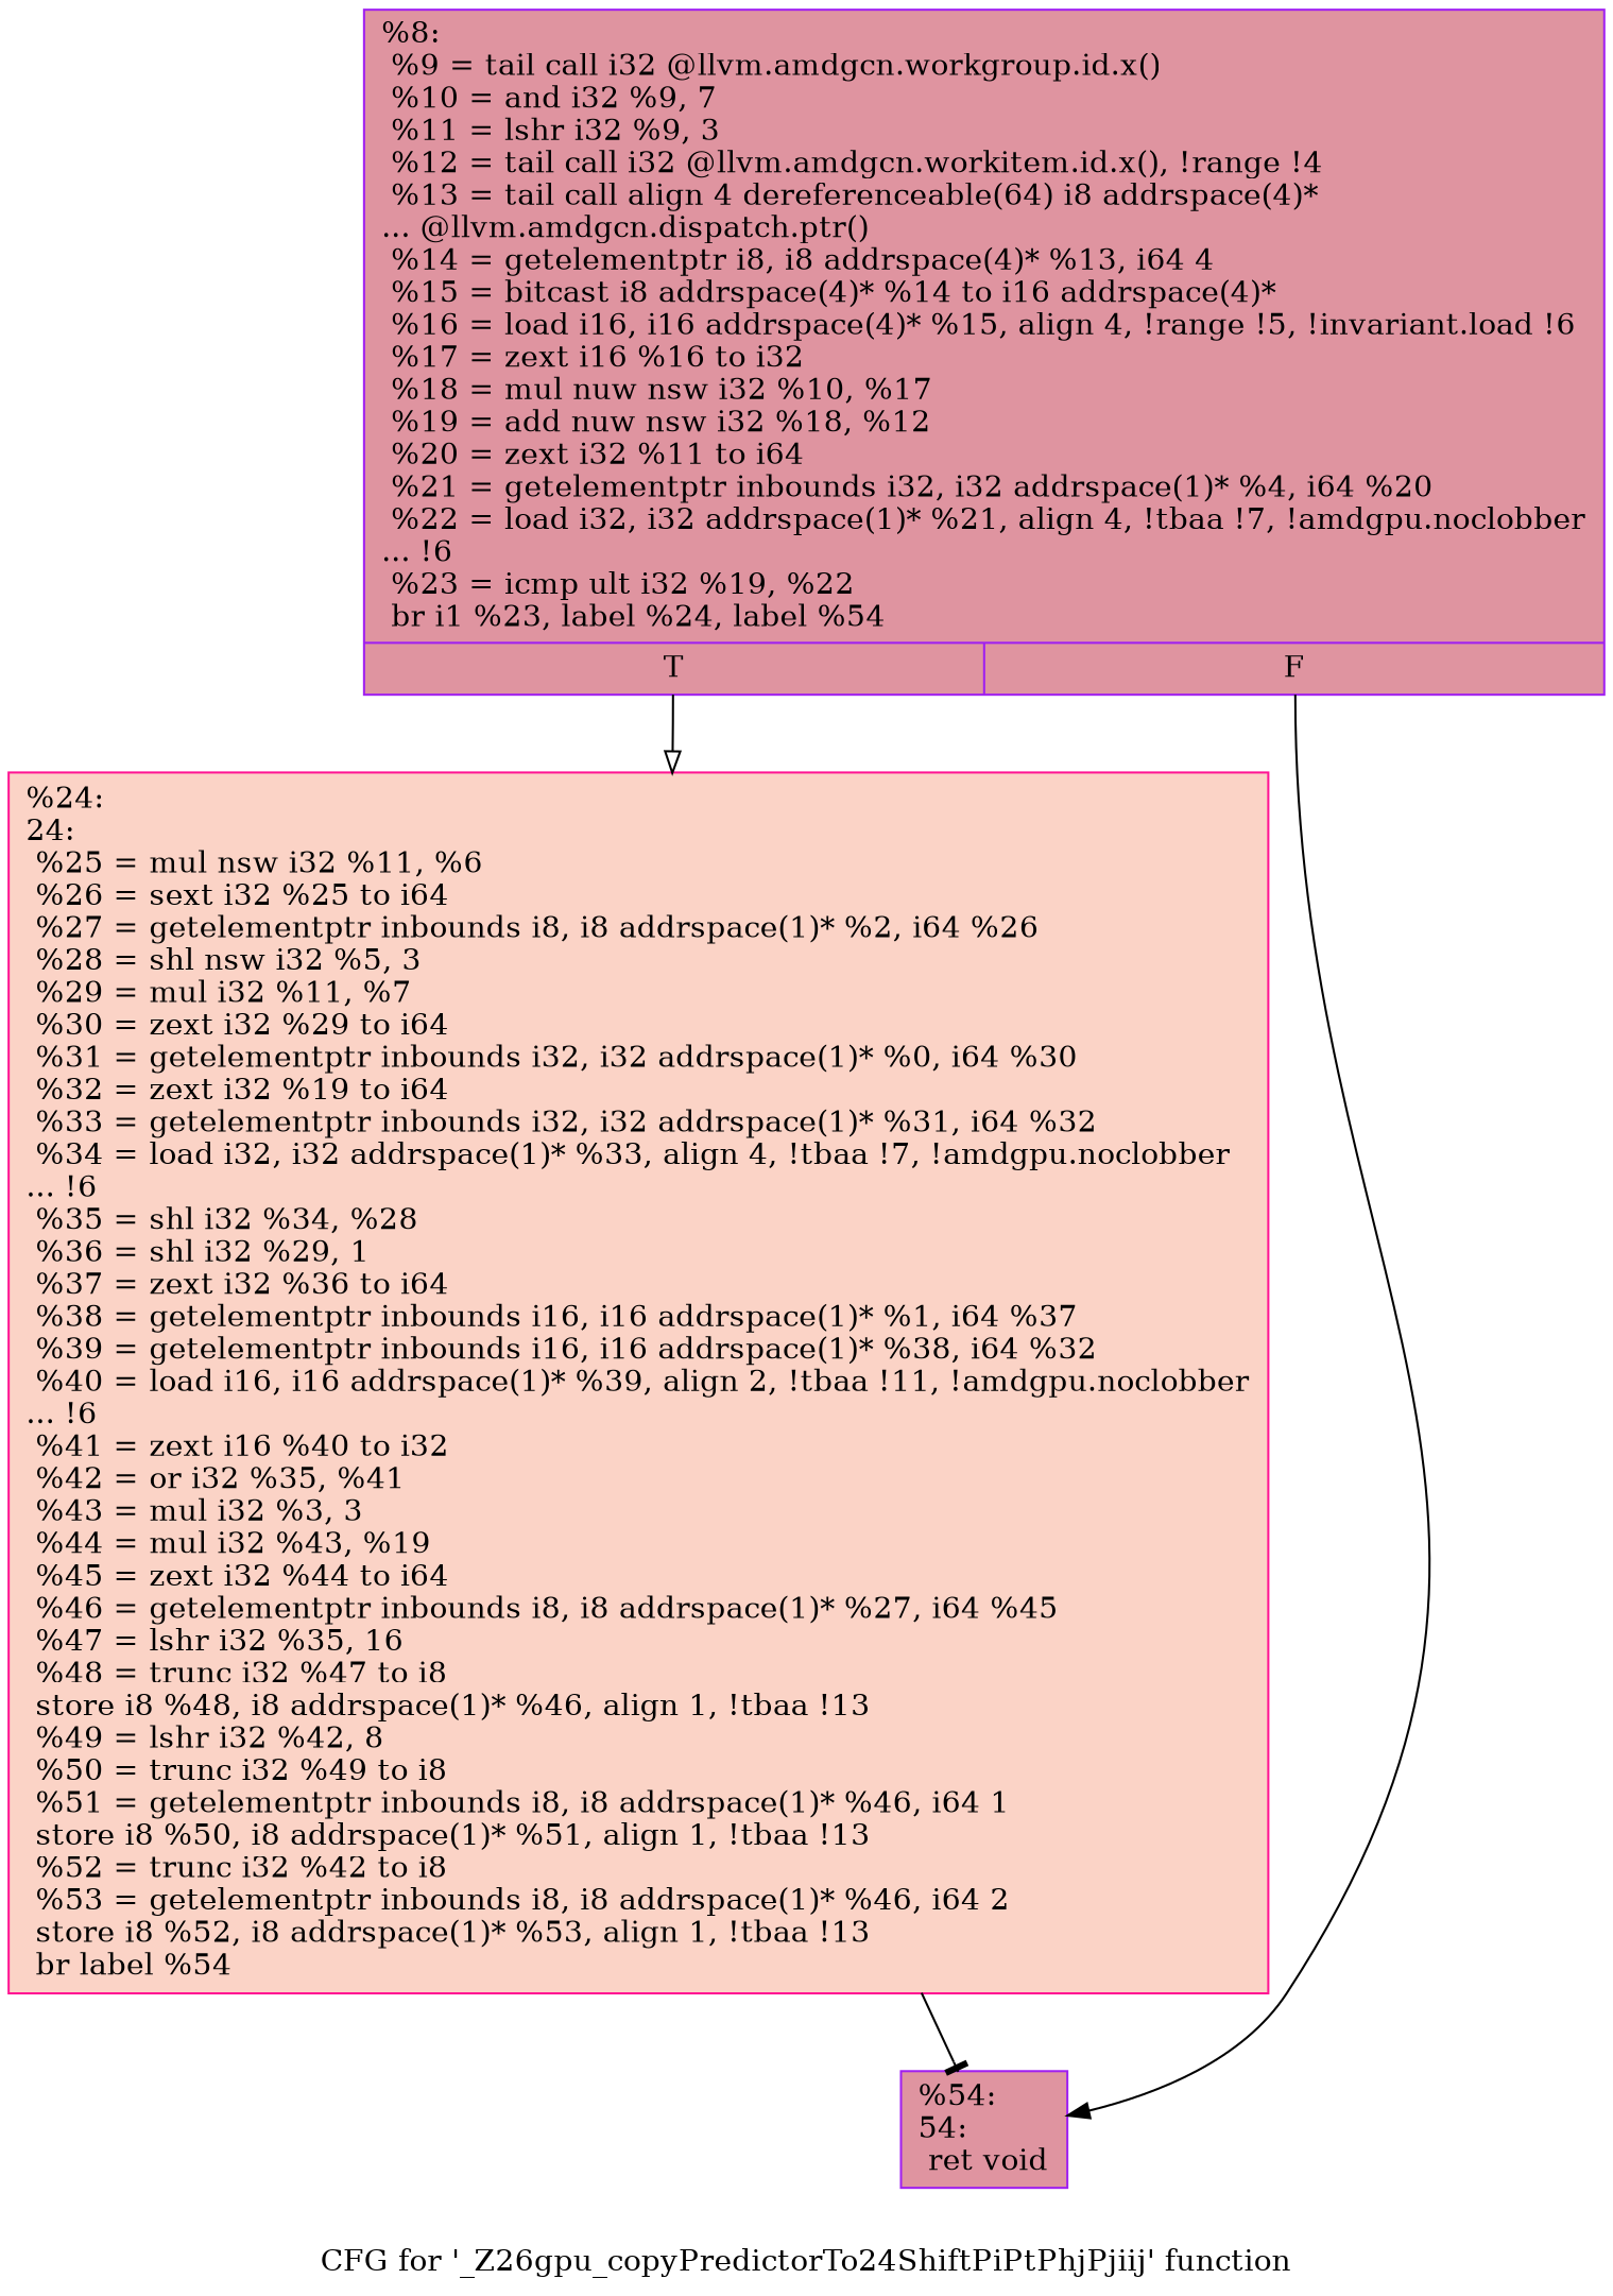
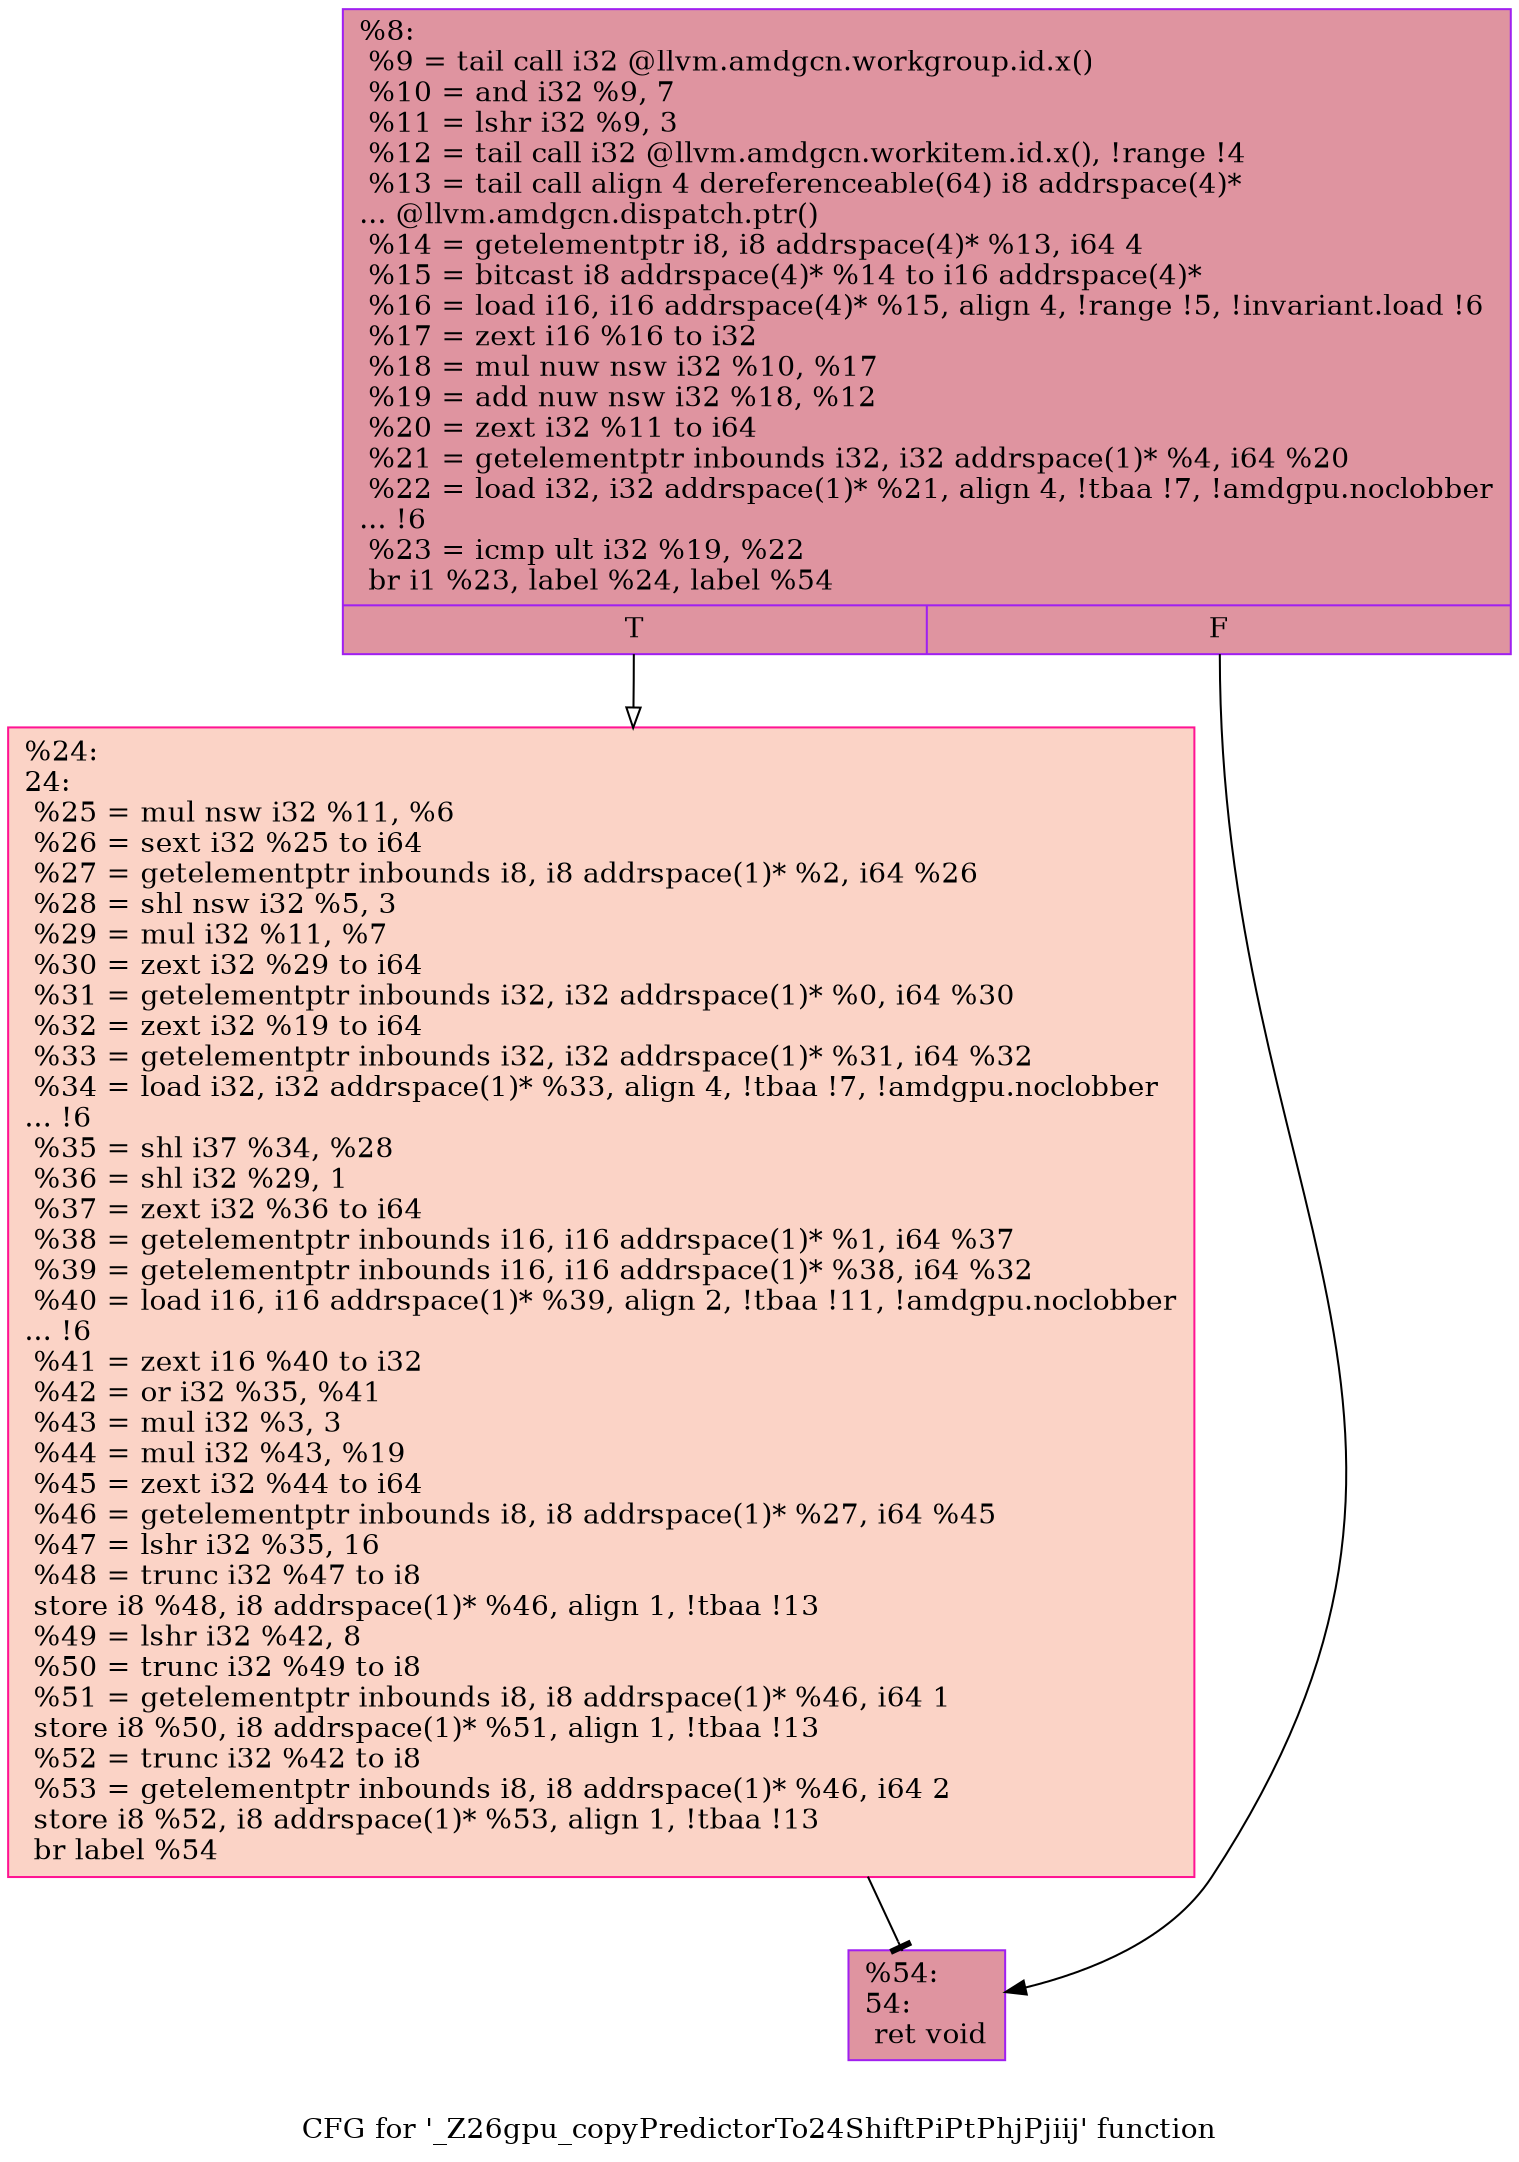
  digraph {
    label="CFG for '_Z26gpu_copyPredictorTo24ShiftPiPtPhjPjiij' function"
    node [color=purple fillcolor="#b70d2870" shape=record style=filled]
    n1 [label="{%8:\l  %9 = tail call i32 @llvm.amdgcn.workgroup.id.x()\l  %10 = and i32 %9, 7\l  %11 = lshr i32 %9, 3\l  %12 = tail call i32 @llvm.amdgcn.workitem.id.x(), !range !4\l  %13 = tail call align 4 dereferenceable(64) i8 addrspace(4)*\l... @llvm.amdgcn.dispatch.ptr()\l  %14 = getelementptr i8, i8 addrspace(4)* %13, i64 4\l  %15 = bitcast i8 addrspace(4)* %14 to i16 addrspace(4)*\l  %16 = load i16, i16 addrspace(4)* %15, align 4, !range !5, !invariant.load !6\l  %17 = zext i16 %16 to i32\l  %18 = mul nuw nsw i32 %10, %17\l  %19 = add nuw nsw i32 %18, %12\l  %20 = zext i32 %11 to i64\l  %21 = getelementptr inbounds i32, i32 addrspace(1)* %4, i64 %20\l  %22 = load i32, i32 addrspace(1)* %21, align 4, !tbaa !7, !amdgpu.noclobber\l... !6\l  %23 = icmp ult i32 %19, %22\l  br i1 %23, label %24, label %54\l|{<s0>T|<s1>F}}"]
-   n2 [color=deeppink fillcolor="#f59c7d70" label="{%24:\l24:                                               \l  %25 = mul nsw i32 %11, %6\l  %26 = sext i32 %25 to i64\l  %27 = getelementptr inbounds i8, i8 addrspace(1)* %2, i64 %26\l  %28 = shl nsw i32 %5, 3\l  %29 = mul i32 %11, %7\l  %30 = zext i32 %29 to i64\l  %31 = getelementptr inbounds i32, i32 addrspace(1)* %0, i64 %30\l  %32 = zext i32 %19 to i64\l  %33 = getelementptr inbounds i32, i32 addrspace(1)* %31, i64 %32\l  %34 = load i32, i32 addrspace(1)* %33, align 4, !tbaa !7, !amdgpu.noclobber\l... !6\l  %35 = shl i32 %34, %28\l  %36 = shl i32 %29, 1\l  %37 = zext i32 %36 to i64\l  %38 = getelementptr inbounds i16, i16 addrspace(1)* %1, i64 %37\l  %39 = getelementptr inbounds i16, i16 addrspace(1)* %38, i64 %32\l  %40 = load i16, i16 addrspace(1)* %39, align 2, !tbaa !11, !amdgpu.noclobber\l... !6\l  %41 = zext i16 %40 to i32\l  %42 = or i32 %35, %41\l  %43 = mul i32 %3, 3\l  %44 = mul i32 %43, %19\l  %45 = zext i32 %44 to i64\l  %46 = getelementptr inbounds i8, i8 addrspace(1)* %27, i64 %45\l  %47 = lshr i32 %35, 16\l  %48 = trunc i32 %47 to i8\l  store i8 %48, i8 addrspace(1)* %46, align 1, !tbaa !13\l  %49 = lshr i32 %42, 8\l  %50 = trunc i32 %49 to i8\l  %51 = getelementptr inbounds i8, i8 addrspace(1)* %46, i64 1\l  store i8 %50, i8 addrspace(1)* %51, align 1, !tbaa !13\l  %52 = trunc i32 %42 to i8\l  %53 = getelementptr inbounds i8, i8 addrspace(1)* %46, i64 2\l  store i8 %52, i8 addrspace(1)* %53, align 1, !tbaa !13\l  br label %54\l}"]
+   n2 [color=deeppink fillcolor="#f59c7d70" label="{%24:\l24:                                               \l  %25 = mul nsw i32 %11, %6\l  %26 = sext i32 %25 to i64\l  %27 = getelementptr inbounds i8, i8 addrspace(1)* %2, i64 %26\l  %28 = shl nsw i32 %5, 3\l  %29 = mul i32 %11, %7\l  %30 = zext i32 %29 to i64\l  %31 = getelementptr inbounds i32, i32 addrspace(1)* %0, i64 %30\l  %32 = zext i32 %19 to i64\l  %33 = getelementptr inbounds i32, i32 addrspace(1)* %31, i64 %32\l  %34 = load i32, i32 addrspace(1)* %33, align 4, !tbaa !7, !amdgpu.noclobber\l... !6\l  %35 = shl i37 %34, %28\l  %36 = shl i32 %29, 1\l  %37 = zext i32 %36 to i64\l  %38 = getelementptr inbounds i16, i16 addrspace(1)* %1, i64 %37\l  %39 = getelementptr inbounds i16, i16 addrspace(1)* %38, i64 %32\l  %40 = load i16, i16 addrspace(1)* %39, align 2, !tbaa !11, !amdgpu.noclobber\l... !6\l  %41 = zext i16 %40 to i32\l  %42 = or i32 %35, %41\l  %43 = mul i32 %3, 3\l  %44 = mul i32 %43, %19\l  %45 = zext i32 %44 to i64\l  %46 = getelementptr inbounds i8, i8 addrspace(1)* %27, i64 %45\l  %47 = lshr i32 %35, 16\l  %48 = trunc i32 %47 to i8\l  store i8 %48, i8 addrspace(1)* %46, align 1, !tbaa !13\l  %49 = lshr i32 %42, 8\l  %50 = trunc i32 %49 to i8\l  %51 = getelementptr inbounds i8, i8 addrspace(1)* %46, i64 1\l  store i8 %50, i8 addrspace(1)* %51, align 1, !tbaa !13\l  %52 = trunc i32 %42 to i8\l  %53 = getelementptr inbounds i8, i8 addrspace(1)* %46, i64 2\l  store i8 %52, i8 addrspace(1)* %53, align 1, !tbaa !13\l  br label %54\l}"]
    n3 [label="{%54:\l54:                                               \l  ret void\l}"]
    n1 -> n2 [tailport=s0 arrowhead=onormal]
    n1 -> n3 [tailport=s1 arrowhead=normal]
    n2 -> n3 [arrowhead=tee]
  }
